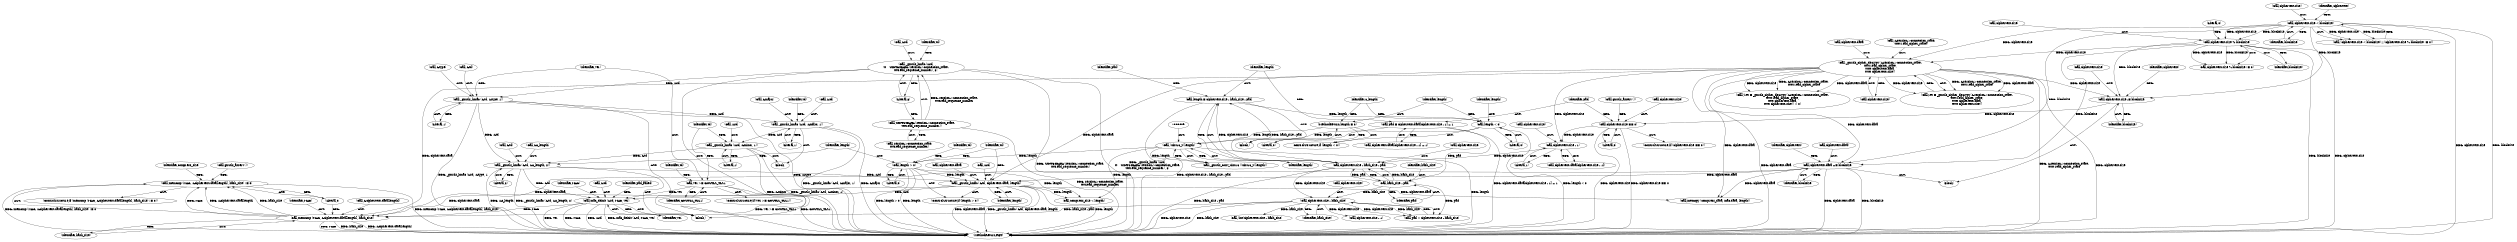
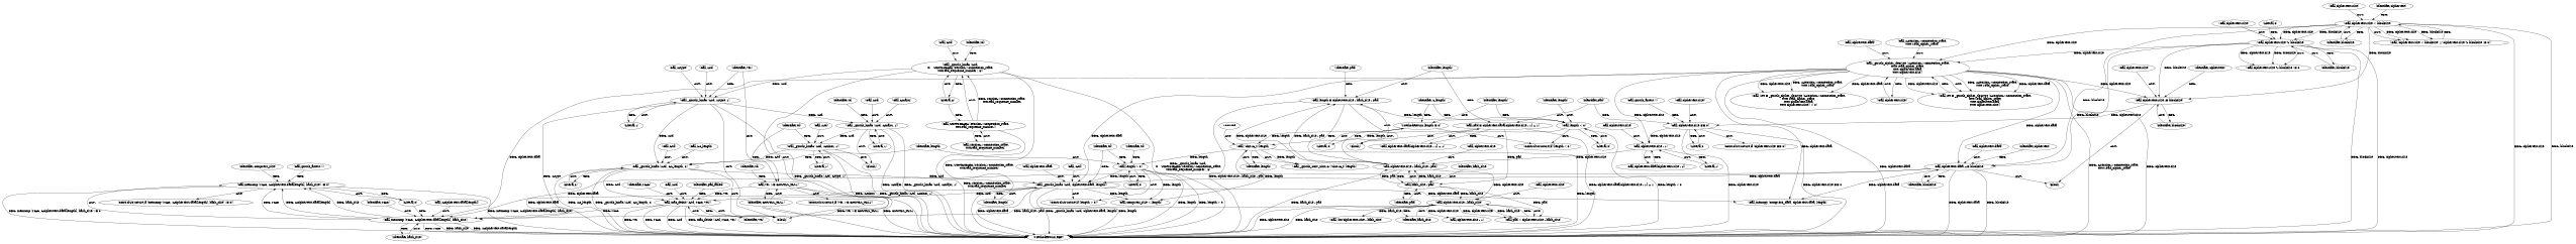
  digraph {
    n1 [label="(Call,memcmp (MAC, &ciphertext.data[length], hash_size) != 0)"]
    n2 [label="(ControlStructure,if (memcmp (MAC, &ciphertext.data[length], hash_size) != 0))"]
    n3 [label="(MethodReturn,RET)"]
    n4 [label="(Literal,0)"]
    n5 [label="(Call,memcmp (MAC, &ciphertext.data[length], hash_size))"]
    n6 [label="(Identifier,hash_size)"]
    n7 [label="(Call,mac_deinit (&td, MAC, ver))"]
    n8 [label="(Block,)"]
    n9 [label="(Identifier,ver)"]
    n10 [label="(Call,_gnutls_hmac (&td, ciphertext.data, length))"]
    n11 [label="(ControlStructure,if (length > 0))"]
    n12 [label="(Call,compress_size < length)"]
    n13 [label="(Identifier,length)"]
-   n14 [label="(Call,memcpy (compress_data, mac.data, length))"]
+   n14 [label="(Call,memcpy (compress_data, ciphertext.data, length))"]
    n15 [label="(Call,_gnutls_hmac (&td, &c_length, 2))"]
    n16 [label="(Literal,2)"]
    n17 [label="(Call,_gnutls_hmac (&td, &type, 1))"]
    n18 [label="(Call,_gnutls_hmac (&td, &major, 1))"]
    n19 [label="(Literal,1)"]
    n20 [label="(Call,_gnutls_hmac (&td, &minor, 1))"]
    n21 [label="(Block,)"]
    n22 [label="(Literal,1)"]
    n23 [label="(Call,_gnutls_hmac (&td,\n\t\t    UINT64DATA (session->connection_state.\n\t\t\t\tread_sequence_number), 8))"]
    n24 [label="(Literal,8)"]
    n25 [label="(Call,UINT64DATA (session->connection_state.\n\t\t\t\tread_sequence_number))"]
    n26 [label="(Call,session->connection_state.\n\t\t\t\tread_sequence_number)"]
    n27 [label="(Literal,1)"]
    n28 [label="(Call,ciphertext.data += blocksize)"]
    n29 [label="(Block,)"]
    n30 [label="(Identifier,blocksize)"]
    n31 [label="(Call,ciphertext.size % blocksize)"]
    n32 [label="(Call,_gnutls_cipher_decrypt (&session->connection_state.\n\t\t\t\t\t read_cipher_state,\n\t\t\t\t\t ciphertext.data,\n\t\t\t\t\t ciphertext.size))"]
    n33 [label="(Call,ciphertext.size -= blocksize)"]
    n34 [label="(Call,ciphertext.size % blocksize != 0)"]
    n35 [label="(Identifier,blocksize)"]
    n36 [label="(Call,ciphertext.size - 1)"]
    n37 [label="(Call,(ret = _gnutls_cipher_decrypt (&session->connection_state.\n\t\t\t\t\t read_cipher_state,\n\t\t\t\t\t ciphertext.data,\n\t\t\t\t\t ciphertext.size)) < 0)"]
    n38 [label="(Call,ciphertext.size)"]
    n39 [label="(Call,ret = _gnutls_cipher_decrypt (&session->connection_state.\n\t\t\t\t\t read_cipher_state,\n\t\t\t\t\t ciphertext.data,\n\t\t\t\t\t ciphertext.size))"]
    n40 [label="(Call,ciphertext.size == 0)"]
    n41 [label="(Identifier,blocksize)"]
    n42 [label="(Call,ciphertext.size < blocksize)"]
    n43 [label="(Identifier,blocksize)"]
    n44 [label="(Call,(ciphertext.size < blocksize) || (ciphertext.size % blocksize != 0))"]
    n45 [label="(Call,ciphertext.size - hash_size - pad)"]
    n46 [label="(Literal,1)"]
    n47 [label="(Call,ciphertext.data[ciphertext.size - 1])"]
    n48 [label="(Call,length > 0)"]
    n49 [label="(Literal,0)"]
    n50 [label="(Call,(uint16_t) length)"]
    n51 [label="(Call,_gnutls_conv_uint16 ((uint16_t) length))"]
    n52 [label="(Identifier,length)"]
    n53 [label="(MethodReturn,length = 0)"]
    n54 [label="(Literal,0)"]
    n55 [label="(ControlStructure,if (length < 0))"]
    n56 [label="(Call,length < 0)"]
    n57 [label="(Literal,0)"]
    n58 [label="(Call,length = ciphertext.size - hash_size - pad)"]
    n59 [label="(Block,)"]
    n60 [label="(Call,hash_size - pad)"]
    n61 [label="(Call,ciphertext.size - hash_size)"]
    n62 [label="(Call,pad > ciphertext.size - hash_size)"]
    n63 [label="(Identifier,pad)"]
    n64 [label="(Call,(int)ciphertext.size - hash_size)"]
    n65 [label="(Identifier,hash_size)"]
    n66 [label="(Call,ciphertext.size - 1)"]
    n67 [label="(ControlStructure,if (ciphertext.size == 0))"]
    n68 [label="(Literal,0)"]
    n69 [label="(Call,pad = ciphertext.data[ciphertext.size - 1] + 1)"]
    n70 [label="(Call,ciphertext.data[ciphertext.size - 1] + 1)"]
    n71 [label="(Call,ver >= GNUTLS_TLS1)"]
    n72 [label="(ControlStructure,if (ver >= GNUTLS_TLS1))"]
    n73 [label="(Identifier,GNUTLS_TLS1)"]
    n74 [label="(Identifier,hash_size)"]
    n75 [label="(Identifier,td)"]
    n76 [label="(Call,ciphertext.data)"]
    n77 [label="(Call,gnutls_assert ())"]
    n78 [label="(Identifier,ver)"]
    n79 [label="(Call,ciphertext.size)"]
    n80 [label="(Call,&c_length)"]
    n81 [label="(Identifier,td)"]
    n82 [label="(Call,ciphertext.size)"]
    n83 [label="(Call,&td)"]
    n84 [label="(Identifier,td)"]
    n85 [label="(Identifier,pad)"]
    n86 [label="(Identifier,td)"]
    n87 [label="(Call,ciphertext.size)"]
    n88 [label="(Identifier,compress_size)"]
    n89 [label="(Call,ciphertext.size)"]
    n90 [label="(Identifier,MAC)"]
    n91 [label="(Identifier,length)"]
    n92 [label="(Identifier,MAC)"]
    n93 [label="(Call,&td)"]
    n94 [label="(Call,&td)"]
    n95 [label="(Call,ciphertext.size)"]
    n96 [label="(Call,&ciphertext.data[length])"]
    n97 [label="(Identifier,length)"]
    n98 [label="(Identifier,length)"]
    n99 [label="(Call,&major)"]
    n100 [label="(Call,&td)"]
    n101 [label="(Identifier,ciphertext)"]
    n102 [label="(Call,ciphertext.data)"]
    n103 [label="(Call,ciphertext.size)"]
    n104 [label="(Identifier,td)"]
    n105 [label="(Identifier,ciphertext)"]
    n106 [label="(Call,ciphertext.data)"]
    n107 [label="(Identifier,c_length)"]
    n108 [label="(Call,&type)"]
    n109 [label="(Identifier,pad)"]
    n110 [label="(Identifier,length)"]
    n111 [label="(Call,&session->connection_state.\n\t\t\t\t\t read_cipher_state)"]
    n112 [label="(Call,&td)"]
    n113 [label="(Identifier,ciphertext)"]
    n114 [label="(Identifier,pad_failed)"]
    n115 [label="(Call,&td)"]
    n116 [label="(Call,ciphertext.size)"]
    n117 [label="(Call,&td)"]
    n118 [label="(Identifier,td)"]
    n119 [label="(Call,gnutls_assert ())"]
    n120 [label="(Literal,0)"]
    1000409
    n1 -> n2 [label="AST: "]
    n1 -> n3 [label="DDG: memcmp (MAC, &ciphertext.data[length], hash_size)"]
    n1 -> n3 [label="DDG: memcmp (MAC, &ciphertext.data[length], hash_size) != 0"]
    n1 -> n4 [label="CFG: "]
    n4 -> n1 [label="AST: "]
    n4 -> n5 [label="CFG: "]
    n5 -> n1 [label="AST: "]
    n5 -> n1 [label="DDG: MAC"]
    n5 -> n1 [label="DDG: &ciphertext.data[length]"]
    n5 -> n1 [label="DDG: hash_size"]
    n5 -> n3 [label="DDG: hash_size"]
    n5 -> n3 [label="DDG: &ciphertext.data[length]"]
    n5 -> n3 [label="DDG: MAC"]
    n5 -> n6 [label="CFG: "]
    n6 -> n5 [label="AST: "]
    n7 -> n3 [label="DDG: ver"]
    n7 -> n3 [label="DDG: MAC"]
    n7 -> n3 [label="DDG: &td"]
    n7 -> n3 [label="DDG: mac_deinit (&td, MAC, ver)"]
    n7 -> n5 [label="DDG: MAC"]
    n7 -> n8 [label="AST: "]
    n7 -> n9 [label="CFG: "]
    n9 -> n7 [label="AST: "]
    n10 -> n3 [label="DDG: _gnutls_hmac (&td, ciphertext.data, length)"]
    n10 -> n3 [label="DDG: length"]
    n10 -> n3 [label="DDG: ciphertext.data"]
    n10 -> n5 [label="DDG: ciphertext.data"]
    n10 -> n7 [label="DDG: &td"]
    n10 -> n11 [label="AST: "]
    n10 -> n12 [label="DDG: length"]
    n10 -> n13 [label="CFG: "]
    n10 -> n14 [label="DDG: ciphertext.data"]
    n13 -> n10 [label="AST: "]
    n15 -> n3 [label="DDG: _gnutls_hmac (&td, &c_length, 2)"]
    n15 -> n3 [label="DDG: &c_length"]
    n15 -> n7 [label="DDG: &td"]
    n15 -> n8 [label="AST: "]
    n15 -> n10 [label="DDG: &td"]
    n15 -> n16 [label="CFG: "]
    n16 -> n15 [label="AST: "]
    n17 -> n3 [label="DDG: &type"]
    n17 -> n3 [label="DDG: _gnutls_hmac (&td, &type, 1)"]
    n17 -> n8 [label="AST: "]
    n17 -> n15 [label="DDG: &td"]
    n17 -> n18 [label="DDG: &td"]
    n17 -> n19 [label="CFG: "]
    n18 -> n3 [label="DDG: _gnutls_hmac (&td, &major, 1)"]
    n18 -> n3 [label="DDG: &major"]
    n18 -> n20 [label="DDG: &td"]
    n18 -> n21 [label="AST: "]
    n18 -> n22 [label="CFG: "]
    n19 -> n17 [label="AST: "]
    n20 -> n3 [label="DDG: &minor"]
    n20 -> n3 [label="DDG: _gnutls_hmac (&td, &minor, 1)"]
    n20 -> n15 [label="DDG: &td"]
    n20 -> n21 [label="AST: "]
    n20 -> n27 [label="CFG: "]
    n22 -> n18 [label="AST: "]
    n23 -> n3 [label="DDG: _gnutls_hmac (&td,\n\t\t    UINT64DATA (session->connection_state.\n\t\t\t\tread_sequence_number), 8)"]
    n23 -> n3 [label="DDG: UINT64DATA (session->connection_state.\n\t\t\t\tread_sequence_number)"]
    n23 -> n8 [label="AST: "]
    n23 -> n17 [label="DDG: &td"]
    n23 -> n24 [label="CFG: "]
    n24 -> n23 [label="AST: "]
    n24 -> n25 [label="CFG: "]
    n25 -> n3 [label="DDG: session->connection_state.\n\t\t\t\tread_sequence_number"]
    n25 -> n23 [label="AST: "]
    n25 -> n23 [label="DDG: session->connection_state.\n\t\t\t\tread_sequence_number"]
    n25 -> n26 [label="CFG: "]
    n26 -> n25 [label="AST: "]
    n27 -> n20 [label="AST: "]
    n28 -> n3 [label="DDG: ciphertext.data"]
    n28 -> n3 [label="DDG: blocksize"]
    n28 -> n5 [label="DDG: ciphertext.data"]
    n28 -> n10 [label="DDG: ciphertext.data"]
    n28 -> n14 [label="DDG: ciphertext.data"]
    n28 -> n29 [label="AST: "]
    n28 -> n30 [label="CFG: "]
    n30 -> n28 [label="AST: "]
    n31 -> n3 [label="DDG: ciphertext.size"]
    n31 -> n3 [label="DDG: blocksize"]
    n31 -> n28 [label="DDG: blocksize"]
    n31 -> n32 [label="DDG: ciphertext.size"]
    n31 -> n33 [label="DDG: blocksize"]
    n31 -> n34 [label="AST: "]
    n31 -> n34 [label="DDG: ciphertext.size"]
    n31 -> n34 [label="DDG: blocksize"]
    n31 -> n35 [label="CFG: "]
    n32 -> n3 [label="DDG: ciphertext.data"]
    n32 -> n3 [label="DDG: &session->connection_state.\n\t\t\t\t\t read_cipher_state"]
    n32 -> n3 [label="DDG: ciphertext.size"]
    n32 -> n5 [label="DDG: ciphertext.data"]
    n32 -> n10 [label="DDG: ciphertext.data"]
    n32 -> n14 [label="DDG: ciphertext.data"]
    n32 -> n28 [label="DDG: ciphertext.data"]
    n32 -> n33 [label="DDG: ciphertext.size"]
    n32 -> n36 [label="DDG: ciphertext.size"]
    n32 -> n37 [label="DDG: &session->connection_state.\n\t\t\t\t\t read_cipher_state"]
    n32 -> n37 [label="DDG: ciphertext.data"]
    n32 -> n37 [label="DDG: ciphertext.size"]
    n32 -> n38 [label="CFG: "]
    n32 -> n39 [label="AST: "]
    n32 -> n39 [label="DDG: &session->connection_state.\n\t\t\t\t\t read_cipher_state"]
    n32 -> n39 [label="DDG: ciphertext.data"]
    n32 -> n39 [label="DDG: ciphertext.size"]
    n33 -> n29 [label="AST: "]
    n33 -> n40 [label="DDG: ciphertext.size"]
    n33 -> n41 [label="CFG: "]
    n35 -> n31 [label="AST: "]
    n36 -> n45 [label="DDG: ciphertext.size"]
    n36 -> n46 [label="CFG: "]
    n36 -> n47 [label="AST: "]
    n38 -> n32 [label="AST: "]
    n39 -> n32 [label="CFG: "]
    n40 -> n3 [label="DDG: ciphertext.size == 0"]
    n40 -> n3 [label="DDG: ciphertext.size"]
    n40 -> n36 [label="DDG: ciphertext.size"]
    n40 -> n67 [label="AST: "]
    n40 -> n68 [label="CFG: "]
    n41 -> n33 [label="AST: "]
    n42 -> n3 [label="DDG: ciphertext.size"]
    n42 -> n3 [label="DDG: blocksize"]
    n42 -> n28 [label="DDG: blocksize"]
    n42 -> n31 [label="DDG: ciphertext.size"]
    n42 -> n31 [label="DDG: blocksize"]
    n42 -> n32 [label="DDG: ciphertext.size"]
    n42 -> n33 [label="DDG: blocksize"]
    n42 -> n43 [label="CFG: "]
    n42 -> n44 [label="AST: "]
    n42 -> n44 [label="DDG: ciphertext.size"]
    n42 -> n44 [label="DDG: blocksize"]
    n43 -> n42 [label="AST: "]
    n44 -> n42 [label="CFG: "]
    n45 -> n3 [label="DDG: hash_size - pad"]
    n45 -> n58 [label="AST: "]
    n45 -> n58 [label="DDG: ciphertext.size"]
    n45 -> n58 [label="DDG: hash_size - pad"]
    n45 -> n60 [label="CFG: "]
    n45 -> n61 [label="DDG: ciphertext.size"]
    n46 -> n36 [label="AST: "]
    n47 -> n36 [label="CFG: "]
    n48 -> n3 [label="DDG: length"]
    n48 -> n3 [label="DDG: length > 0"]
    n48 -> n10 [label="DDG: length"]
    n48 -> n11 [label="AST: "]
    n48 -> n12 [label="DDG: length"]
    n48 -> n49 [label="CFG: "]
    n49 -> n48 [label="AST: "]
    n50 -> n3 [label="DDG: length"]
    n50 -> n12 [label="DDG: length"]
    n50 -> n48 [label="DDG: length"]
    n50 -> n51 [label="AST: "]
    n50 -> n51 [label="DDG: length"]
    n50 -> n52 [label="CFG: "]
-   n51 -> n50 [label="CFG: "]
    n52 -> n50 [label="AST: "]
    n53 -> n50 [label="DDG: length"]
    n53 -> n54 [label="CFG: "]
    n53 -> n55 [label="AST: "]
    n54 -> n53 [label="AST: "]
    n56 -> n3 [label="DDG: length < 0"]
    n56 -> n50 [label="DDG: length"]
    n56 -> n55 [label="AST: "]
    n56 -> n57 [label="CFG: "]
    n57 -> n56 [label="AST: "]
    n58 -> n3 [label="DDG: ciphertext.size - hash_size - pad"]
    n58 -> n45 [label="CFG: "]
    n58 -> n56 [label="DDG: length"]
    n58 -> n59 [label="AST: "]
    n60 -> n45 [label="AST: "]
    n60 -> n45 [label="DDG: hash_size"]
    n60 -> n45 [label="DDG: pad"]
    n60 -> n61 [label="DDG: hash_size"]
    n60 -> n62 [label="DDG: pad"]
    n60 -> n63 [label="CFG: "]
    n61 -> n3 [label="DDG: ciphertext.size"]
    n61 -> n3 [label="DDG: hash_size"]
    n61 -> n5 [label="DDG: hash_size - pad"]
    n61 -> n62 [label="AST: "]
    n61 -> n62 [label="DDG: ciphertext.size"]
    n61 -> n62 [label="DDG: hash_size"]
    n61 -> n64 [label="DDG: hash_size"]
    n61 -> n65 [label="CFG: "]
    n61 -> n66 [label="DDG: ciphertext.size"]
    n62 -> n61 [label="CFG: "]
    n63 -> n60 [label="AST: "]
    n65 -> n61 [label="AST: "]
    n68 -> n40 [label="AST: "]
    n69 -> n3 [label="DDG: ciphertext.data[ciphertext.size - 1] + 1"]
    n69 -> n59 [label="AST: "]
    n69 -> n60 [label="DDG: pad"]
    n69 -> n70 [label="CFG: "]
    n70 -> n69 [label="AST: "]
    n71 -> n3 [label="DDG: ver >= GNUTLS_TLS1"]
    n71 -> n3 [label="DDG: GNUTLS_TLS1"]
    n71 -> n7 [label="DDG: ver"]
    n71 -> n72 [label="AST: "]
    n71 -> n73 [label="CFG: "]
    n73 -> n71 [label="AST: "]
    n74 -> n60 [label="AST: "]
    n75 -> n71 [label="CFG: "]
    n76 -> n28 [label="AST: "]
    n77 -> n1 [label="CFG: "]
    n78 -> n17 [label="CFG: "]
    n78 -> n71 [label="AST: "]
    n79 -> n40 [label="AST: "]
    n80 -> n15 [label="AST: "]
    n81 -> n18 [label="CFG: "]
    n82 -> n31 [label="AST: "]
    n83 -> n23 [label="AST: "]
    n84 -> n20 [label="CFG: "]
    n84 -> n71 [label="CFG: "]
    n85 -> n40 [label="CFG: "]
    n85 -> n69 [label="AST: "]
    n86 -> n48 [label="CFG: "]
    n87 -> n42 [label="AST: "]
    n88 -> n1 [label="CFG: "]
    n89 -> n61 [label="AST: "]
    n90 -> n5 [label="AST: "]
    n91 -> n15 [label="CFG: "]
    n91 -> n48 [label="AST: "]
    n92 -> n7 [label="AST: "]
    n93 -> n18 [label="AST: "]
    n94 -> n17 [label="AST: "]
    n95 -> n45 [label="AST: "]
    n96 -> n5 [label="AST: "]
    n97 -> n53 [label="AST: "]
    n97 -> n56 [label="CFG: "]
    n98 -> n58 [label="AST: "]
    n98 -> n69 [label="CFG: "]
    n99 -> n18 [label="AST: "]
    n100 -> n7 [label="AST: "]
    n101 -> n33 [label="CFG: "]
    n102 -> n32 [label="AST: "]
    n103 -> n36 [label="AST: "]
    n104 -> n10 [label="CFG: "]
    n104 -> n48 [label="CFG: "]
    n105 -> n28 [label="CFG: "]
    n106 -> n10 [label="AST: "]
    n107 -> n53 [label="CFG: "]
    n107 -> n56 [label="CFG: "]
    n108 -> n17 [label="AST: "]
    n109 -> n58 [label="CFG: "]
    n110 -> n56 [label="AST: "]
    n111 -> n32 [label="AST: "]
    n112 -> n10 [label="AST: "]
    n113 -> n42 [label="CFG: "]
    n114 -> n7 [label="CFG: "]
    n115 -> n15 [label="AST: "]
    n116 -> n33 [label="AST: "]
    n117 -> n20 [label="AST: "]
    n118 -> n23 [label="CFG: "]
    n119 -> n40 [label="CFG: "]
    n120 -> n31 [label="CFG: "]
    1000409 -> n50 [label="AST: "]
  }
